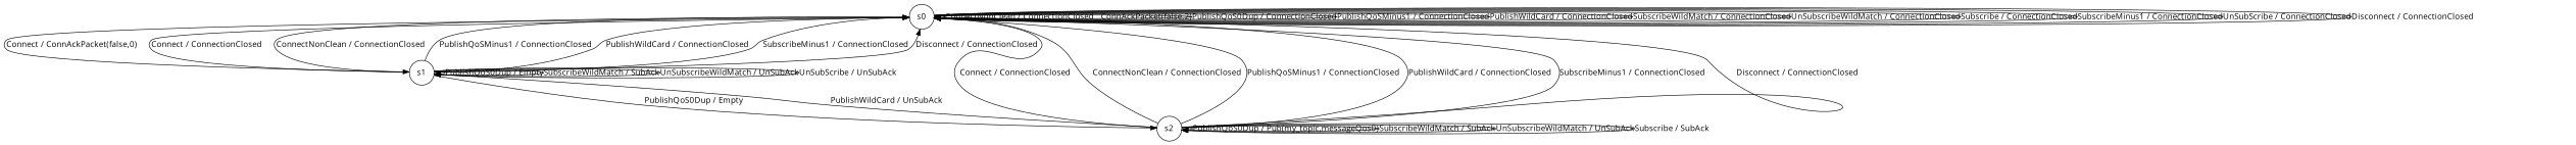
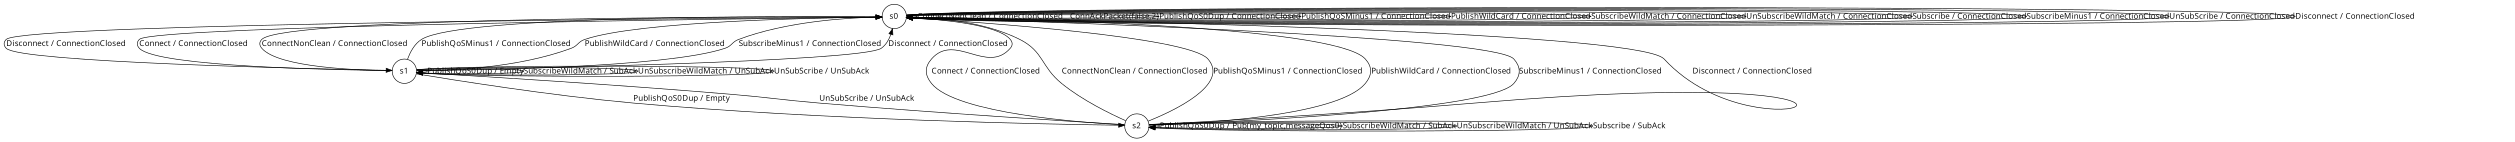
  digraph {
    fontname="Open Sans"
    node [fontname="Open Sans" shape=circle]
    edge [fontname="Open Sans"]
    n1 [label=s0]
    n2 [label=s1]
    n3 [label=s2]
    n1 -> n1 [label="ConnectNonClean / ConnectionClosed__ConnAckPacket(false,2)"]
    n1 -> n1 [label="PublishQoS0Dup / ConnectionClosed"]
    n1 -> n1 [label="PublishQoSMinus1 / ConnectionClosed"]
    n1 -> n1 [label="PublishWildCard / ConnectionClosed"]
    n1 -> n1 [label="SubscribeWildMatch / ConnectionClosed"]
    n1 -> n1 [label="UnSubscribeWildMatch / ConnectionClosed"]
    n1 -> n1 [label="Subscribe / ConnectionClosed"]
    n1 -> n1 [label="SubscribeMinus1 / ConnectionClosed"]
    n1 -> n1 [label="UnSubScribe / ConnectionClosed"]
    n1 -> n1 [label="Disconnect / ConnectionClosed"]
-   n1 -> n2 [label="Connect / ConnAckPacket(false,0)"]
+   n1 -> n2 [label="Disconnect / ConnectionClosed"]
    n2 -> n1 [label="Connect / ConnectionClosed"]
    n2 -> n1 [label="ConnectNonClean / ConnectionClosed"]
    n2 -> n1 [label="PublishQoSMinus1 / ConnectionClosed"]
    n2 -> n1 [label="PublishWildCard / ConnectionClosed"]
    n2 -> n1 [label="SubscribeMinus1 / ConnectionClosed"]
    n2 -> n1 [label="Disconnect / ConnectionClosed"]
    n2 -> n2 [label="PublishQoS0Dup / Empty"]
    n2 -> n2 [label="SubscribeWildMatch / SubAck"]
    n2 -> n2 [label="UnSubscribeWildMatch / UnSubAck"]
    n2 -> n2 [label="UnSubScribe / UnSubAck"]
    n2 -> n3 [label="PublishQoS0Dup / Empty"]
    n3 -> n1 [label="Connect / ConnectionClosed"]
    n3 -> n1 [label="ConnectNonClean / ConnectionClosed"]
    n3 -> n1 [label="PublishQoSMinus1 / ConnectionClosed"]
    n3 -> n1 [label="PublishWildCard / ConnectionClosed"]
    n3 -> n1 [label="SubscribeMinus1 / ConnectionClosed"]
    n3 -> n1 [label="Disconnect / ConnectionClosed"]
-   n3 -> n2 [label="PublishWildCard / UnSubAck"]
+   n3 -> n2 [label="UnSubScribe / UnSubAck"]
    n3 -> n3 [label="PublishQoS0Dup / Pub(my_topic,messageQos0)"]
    n3 -> n3 [label="SubscribeWildMatch / SubAck"]
    n3 -> n3 [label="UnSubscribeWildMatch / UnSubAck"]
    n3 -> n3 [label="Subscribe / SubAck"]
  }
